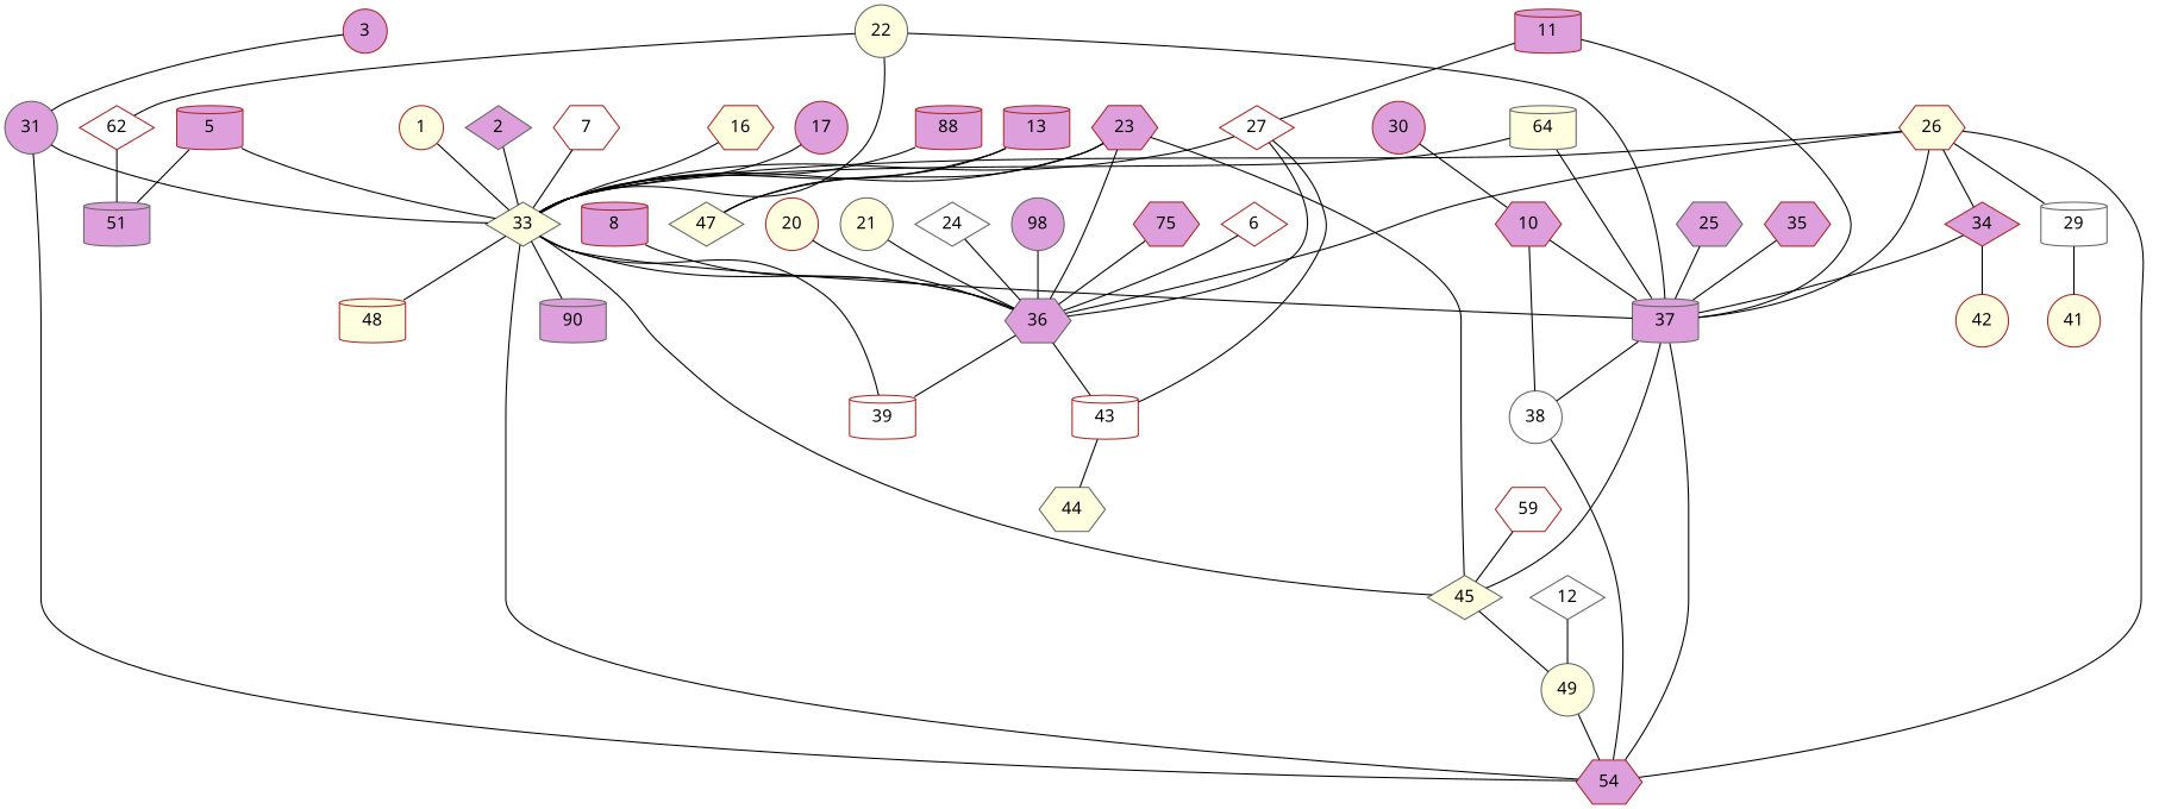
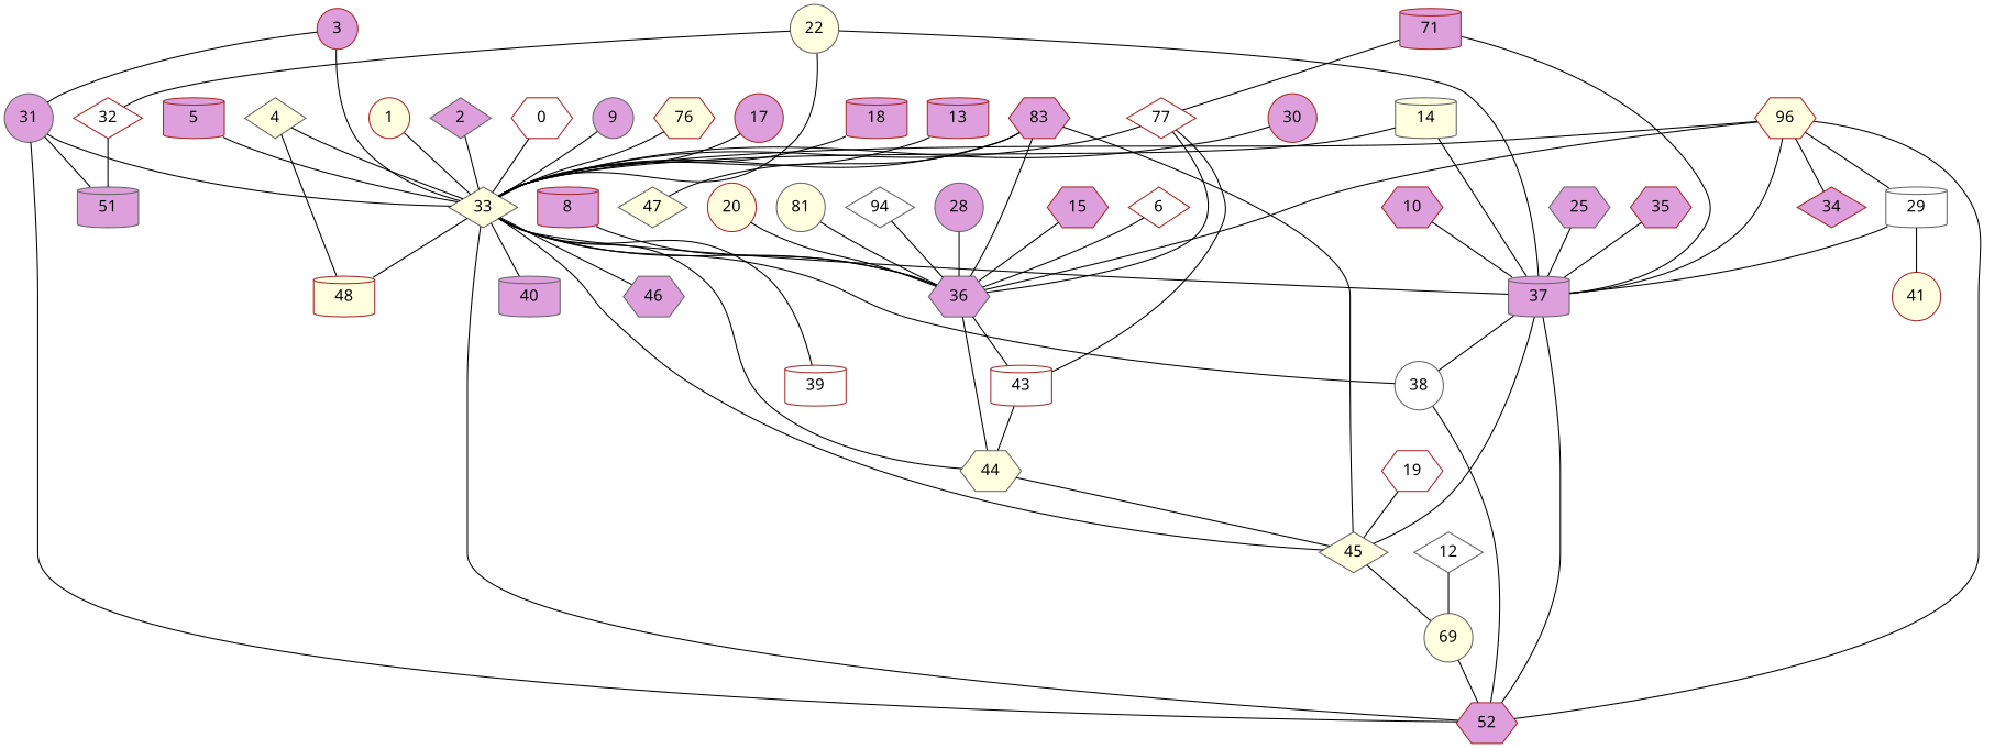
  graph {
    fontname="Noto Sans"
    node [color=brown fillcolor=plum fontname="Noto Sans" shape=circle style=filled]
    edge [fontname="Noto Sans" weight=1.0]
    1 [fillcolor=lightyellow]
    33 [color=gray40 fillcolor=lightyellow shape=diamond]
    48 [fillcolor=lightyellow shape=cylinder]
    36 [color=gray40 shape=hexagon]
    37 [color=gray40 shape=cylinder]
    45 [color=gray40 fillcolor=lightyellow shape=diamond]
-   52 [shape=hexagon label=54]
+   52 [shape=hexagon]
    38 [color=gray40 fillcolor=white]
    39 [fillcolor=white shape=cylinder]
-   40 [color=gray40 shape=cylinder label=90]
+   40 [color=gray40 shape=cylinder]
    44 [color=gray40 fillcolor=lightyellow shape=hexagon]
+   46 [color=gray40 shape=hexagon]
    2 [color=gray40 shape=diamond]
    3
    31 [color=gray40]
+   4 [color=gray40 fillcolor=lightyellow shape=diamond]
    5 [shape=cylinder]
    51 [color=gray40 shape=cylinder]
    6 [fillcolor=white shape=diamond]
    43 [fillcolor=white shape=cylinder]
-   7 [fillcolor=white shape=hexagon]
+   7 [fillcolor=white shape=hexagon label=0]
    8 [shape=cylinder]
+   9 [color=gray40]
    10 [shape=hexagon]
-   11 [shape=cylinder]
-   27 [fillcolor=white shape=diamond]
+   11 [shape=cylinder label=71]
+   27 [fillcolor=white shape=diamond label=77]
    12 [color=gray40 fillcolor=white shape=diamond]
-   49 [color=gray40 fillcolor=lightyellow]
+   49 [color=gray40 fillcolor=lightyellow label=69]
    13 [shape=cylinder]
    47 [color=gray40 fillcolor=lightyellow shape=diamond]
-   14 [color=gray40 fillcolor=lightyellow shape=cylinder label=64]
-   15 [shape=hexagon label=75]
-   16 [fillcolor=lightyellow shape=hexagon]
+   14 [color=gray40 fillcolor=lightyellow shape=cylinder]
+   15 [shape=hexagon]
+   16 [fillcolor=lightyellow shape=hexagon label=76]
    17
-   18 [shape=cylinder label=88]
-   19 [fillcolor=white shape=hexagon label=59]
+   18 [shape=cylinder]
+   19 [fillcolor=white shape=hexagon]
    20 [fillcolor=lightyellow]
-   21 [color=gray40 fillcolor=lightyellow]
+   21 [color=gray40 fillcolor=lightyellow label=81]
    22 [color=gray40 fillcolor=lightyellow]
-   32 [fillcolor=white shape=diamond label=62]
+   32 [fillcolor=white shape=diamond]
    34 [shape=diamond]
-   42 [fillcolor=lightyellow]
-   23 [shape=hexagon]
-   24 [color=gray40 fillcolor=white shape=diamond]
+   23 [shape=hexagon label=83]
+   24 [color=gray40 fillcolor=white shape=diamond label=94]
    25 [color=gray40 shape=hexagon]
-   26 [fillcolor=lightyellow shape=hexagon]
+   26 [fillcolor=lightyellow shape=hexagon label=96]
    29 [color=gray40 fillcolor=white shape=cylinder]
    41 [fillcolor=lightyellow]
-   28 [color=gray40 label=98]
+   28 [color=gray40]
    30
    35 [shape=hexagon]
    1 -- 33
    33 -- 48
    33 -- 36
    33 -- 37
    33 -- 45
    33 -- 52
-   10 -- 38
+   33 -- 38
    33 -- 39
    33 -- 40
-   36 -- 39
+   33 -- 44
+   33 -- 46
+   36 -- 44
    36 -- 43
    37 -- 45
    37 -- 52
    37 -- 38 [weight=2.0]
    45 -- 49
    38 -- 52
+   44 -- 45
    2 -- 33
+   3 -- 33 [weight=2.0]
    3 -- 31
    31 -- 33
    31 -- 52
+   4 -- 33
+   4 -- 48
    5 -- 33
-   5 -- 51
+   31 -- 51
    6 -- 36
    43 -- 44
    7 -- 33
    8 -- 36
+   9 -- 33
    10 -- 37
    11 -- 37
    11 -- 27
    27 -- 33 [weight=3.0]
    27 -- 36
    27 -- 43
    12 -- 49
    49 -- 52
    13 -- 33
-   13 -- 47
    14 -- 33
    14 -- 37
    15 -- 36
    16 -- 33
    17 -- 33
    18 -- 33
    19 -- 45
    20 -- 36
    21 -- 36
    22 -- 33
    22 -- 37
    22 -- 32
    32 -- 51
-   34 -- 37
-   34 -- 42
+   29 -- 37
    23 -- 33
    23 -- 36
    23 -- 45
    23 -- 47
    24 -- 36
    25 -- 37
    26 -- 33
    26 -- 36 [weight=2.0]
    26 -- 37
    26 -- 52
    26 -- 34
    26 -- 29
    29 -- 41
    28 -- 36 [weight=2.0]
-   30 -- 10
+   30 -- 33
    35 -- 37
  }
